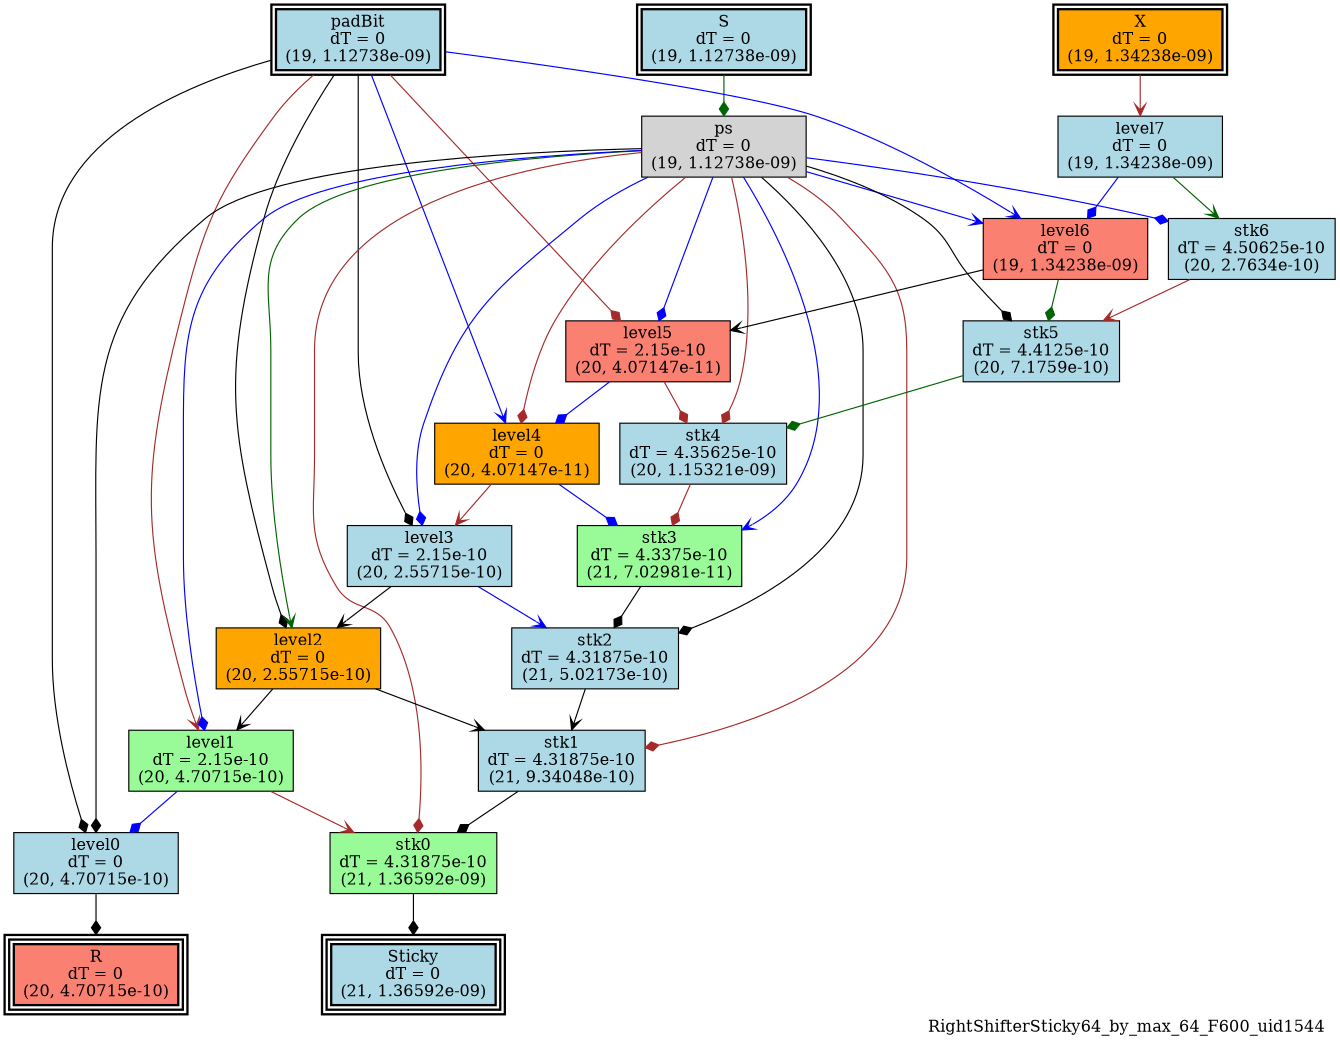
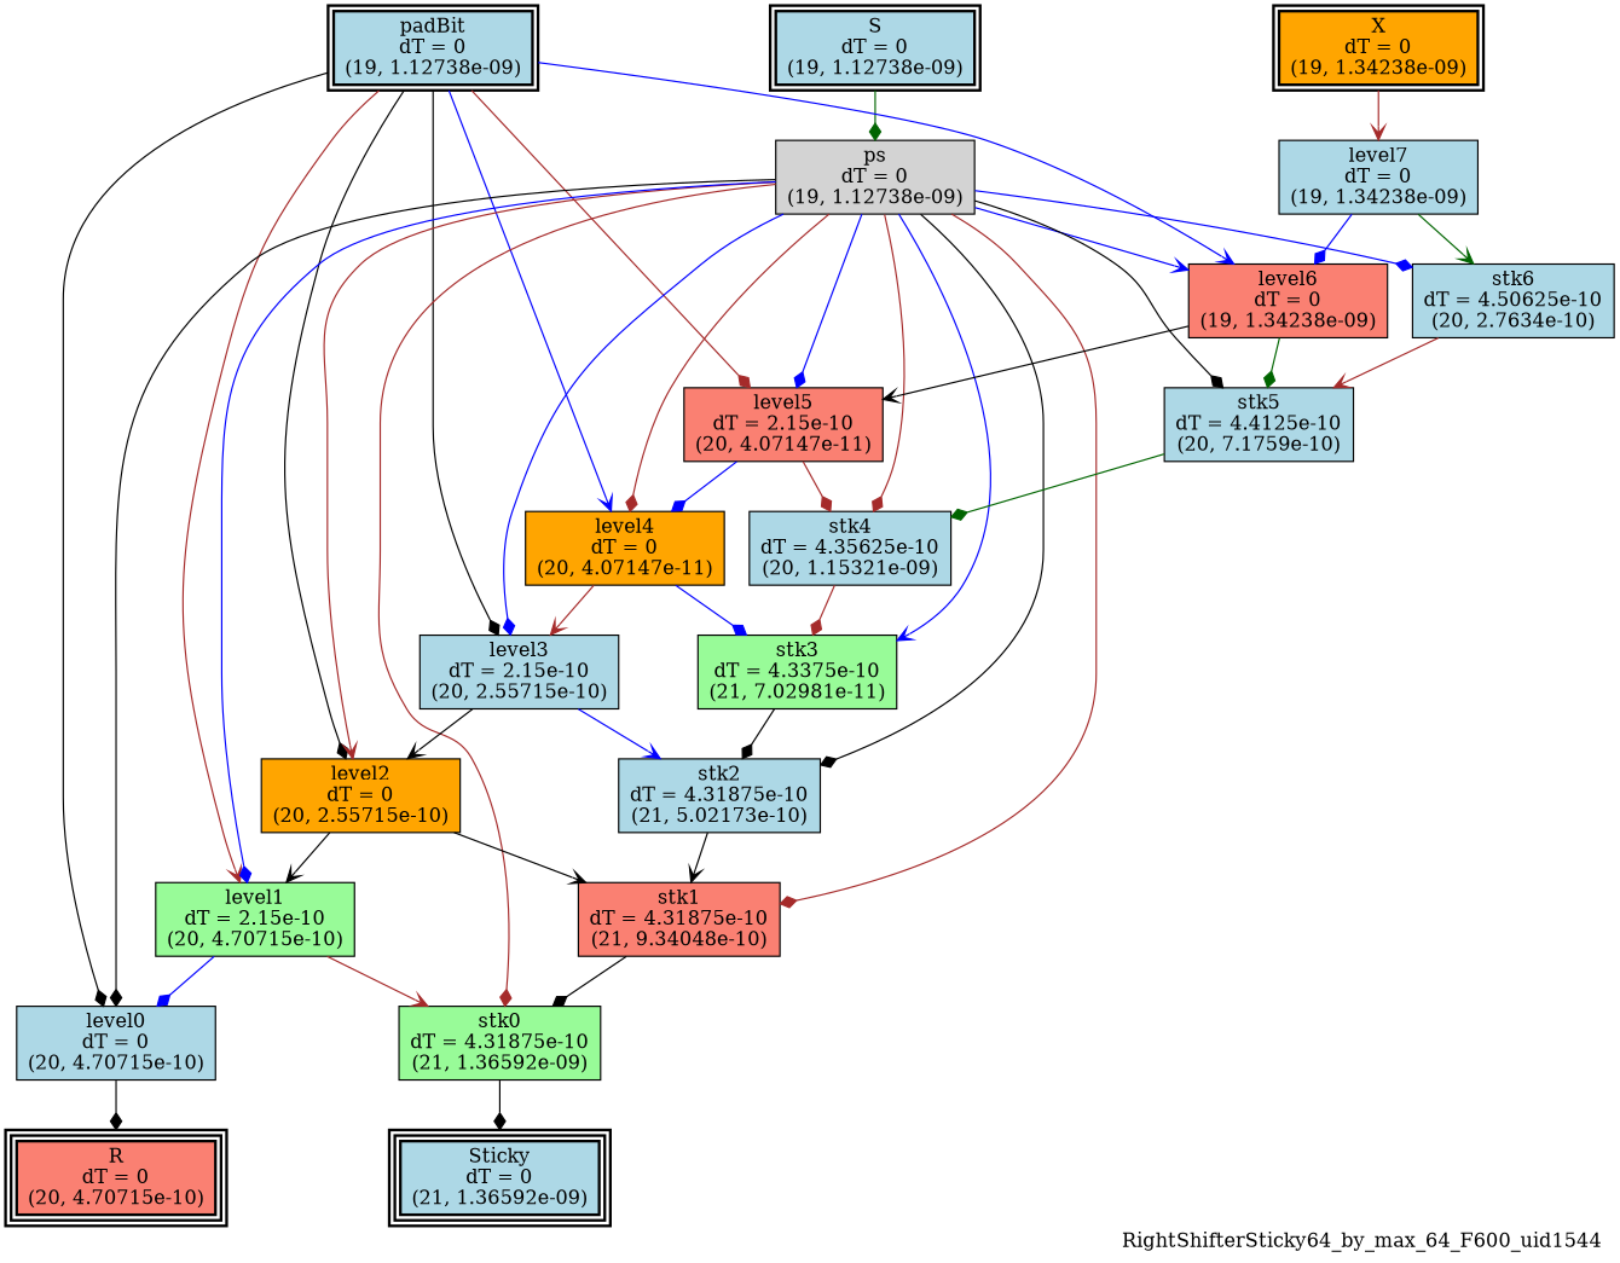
  digraph {
    label=RightShifterSticky64_by_max_64_F600_uid1544
    labeljust=right
    labelloc=bottom
    nodesep=0.25
    ranksep=0.5
    node [color=black fillcolor=lightblue peripheries=1 shape=box style=filled]
    edge [arrowhead=diamond arrowsize=1.0 arrowtail=normal color=black dir=forward]
    n1 [fillcolor=orange label="X\ndT = 0\n(19, 1.34238e-09)" peripheries=2 style="bold, filled,filled"]
    n2 [label="S\ndT = 0\n(19, 1.12738e-09)" peripheries=2 style="bold, filled,filled"]
    n3 [label="padBit\ndT = 0\n(19, 1.12738e-09)" peripheries=2 style="bold, filled,filled"]
    n4 [fillcolor=salmon label="R\ndT = 0\n(20, 4.70715e-10)" peripheries=3 style="bold, filled,filled"]
    n5 [label="Sticky\ndT = 0\n(21, 1.36592e-09)" peripheries=3 style="bold, filled,filled"]
    n6 [label="level7\ndT = 0\n(19, 1.34238e-09)"]
    n7 [fillcolor=lightgrey label="ps\ndT = 0\n(19, 1.12738e-09)"]
    n8 [fillcolor=salmon label="level6\ndT = 0\n(19, 1.34238e-09)"]
    n9 [fillcolor=salmon label="level5\ndT = 2.15e-10\n(20, 4.07147e-11)"]
    n10 [fillcolor=orange label="level4\ndT = 0\n(20, 4.07147e-11)"]
    n11 [label="level3\ndT = 2.15e-10\n(20, 2.55715e-10)"]
    n12 [fillcolor=orange label="level2\ndT = 0\n(20, 2.55715e-10)"]
    n13 [fillcolor=palegreen label="level1\ndT = 2.15e-10\n(20, 4.70715e-10)"]
    n14 [label="level0\ndT = 0\n(20, 4.70715e-10)"]
    n15 [label="stk6\ndT = 4.50625e-10\n(20, 2.7634e-10)"]
    n16 [label="stk5\ndT = 4.4125e-10\n(20, 7.1759e-10)"]
    n17 [label="stk4\ndT = 4.35625e-10\n(20, 1.15321e-09)"]
    n18 [fillcolor=palegreen label="stk3\ndT = 4.3375e-10\n(21, 7.02981e-11)"]
    n19 [label="stk2\ndT = 4.31875e-10\n(21, 5.02173e-10)"]
-   n20 [label="stk1\ndT = 4.31875e-10\n(21, 9.34048e-10)"]
+   n20 [fillcolor=salmon label="stk1\ndT = 4.31875e-10\n(21, 9.34048e-10)"]
    n21 [fillcolor=palegreen label="stk0\ndT = 4.31875e-10\n(21, 1.36592e-09)"]
    subgraph sub_1 {
      rank=same
      n1
      n2
      n3
    }
    subgraph sub_2 {
      rank=same
      n4
      n5
    }
    n1 -> n6 [arrowhead=vee color=brown]
    n2 -> n7 [color=darkgreen]
    n3 -> n8 [arrowhead=vee color=blue]
    n3 -> n9 [color=brown]
    n3 -> n10 [arrowhead=vee color=blue]
    n3 -> n11
    n3 -> n12
    n3 -> n13 [arrowhead=vee color=brown]
    n3 -> n14
    n6 -> n8 [color=blue]
    n6 -> n15 [arrowhead=vee color=darkgreen]
    n7 -> n8 [arrowhead=vee color=blue]
    n7 -> n9 [color=blue]
    n7 -> n10 [color=brown]
    n7 -> n11 [color=blue]
-   n7 -> n12 [arrowhead=vee color=darkgreen]
+   n7 -> n12 [arrowhead=vee color=brown]
    n7 -> n13 [color=blue]
    n7 -> n14
    n7 -> n15 [color=blue]
    n7 -> n16
    n7 -> n17 [color=brown]
    n7 -> n18 [arrowhead=vee color=blue]
    n7 -> n19
    n7 -> n20 [color=brown]
    n7 -> n21 [color=brown]
    n8 -> n9 [arrowhead=vee]
    n8 -> n16 [color=darkgreen]
    n9 -> n10 [color=blue]
    n9 -> n17 [color=brown]
    n10 -> n11 [arrowhead=vee color=brown]
    n10 -> n18 [color=blue]
    n11 -> n12 [arrowhead=vee]
    n11 -> n19 [arrowhead=vee color=blue]
    n12 -> n13 [arrowhead=vee]
    n12 -> n20 [arrowhead=vee]
    n13 -> n14 [color=blue]
    n13 -> n21 [arrowhead=vee color=brown]
    n14 -> n4
    n15 -> n16 [arrowhead=vee color=brown]
    n16 -> n17 [color=darkgreen]
    n17 -> n18 [color=brown]
    n18 -> n19
    n19 -> n20 [arrowhead=vee]
    n20 -> n21
    n21 -> n5
  }
